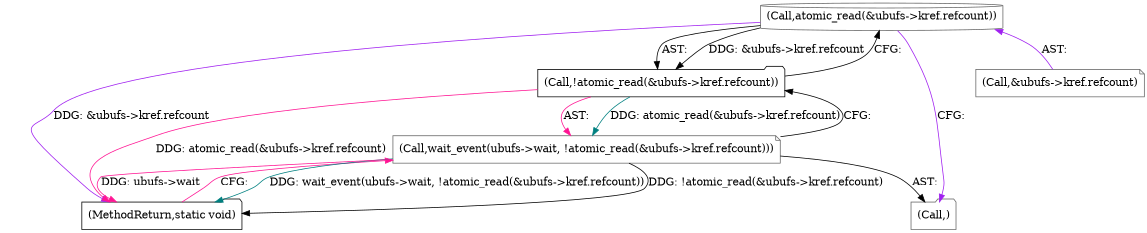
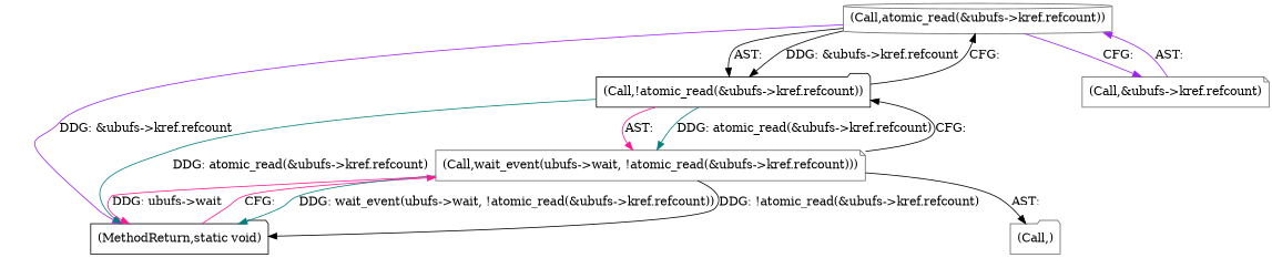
  digraph {
    node [color=gray40 shape=folder]
    edge [color=black]
    n1 [label="(Call,atomic_read(&ubufs->kref.refcount))" shape=cylinder]
    n2 [color=black label="(Call,!atomic_read(&ubufs->kref.refcount))"]
    n3 [color=black label="(MethodReturn,static void)"]
    n4 [label="(Call,&ubufs->kref.refcount)" shape=note]
    n5 [label="(Call,wait_event(ubufs->wait, !atomic_read(&ubufs->kref.refcount)))" shape=note]
    n6 [label="(Call,)"]
    n1 -> n2 [label="AST: "]
    n1 -> n2 [label="DDG: &ubufs->kref.refcount"]
    n1 -> n3 [color=purple label="DDG: &ubufs->kref.refcount"]
-   n1 -> n6 [color=purple label="CFG: "]
+   n1 -> n4 [color=purple label="CFG: "]
    n2 -> n1 [label="CFG: "]
-   n2 -> n3 [color=deeppink label="DDG: atomic_read(&ubufs->kref.refcount)"]
+   n2 -> n3 [color=teal label="DDG: atomic_read(&ubufs->kref.refcount)"]
    n2 -> n5 [color=deeppink label="AST: "]
    n2 -> n5 [color=teal label="DDG: atomic_read(&ubufs->kref.refcount)"]
    n3 -> n5 [color=deeppink label="CFG: "]
    n4 -> n1 [color=purple label="AST: "]
    n5 -> n2 [label="CFG: "]
    n5 -> n3 [color=teal label="DDG: wait_event(ubufs->wait, !atomic_read(&ubufs->kref.refcount))"]
    n5 -> n3 [label="DDG: !atomic_read(&ubufs->kref.refcount)"]
    n5 -> n3 [color=deeppink label="DDG: ubufs->wait"]
    n5 -> n6 [label="AST: "]
  }
